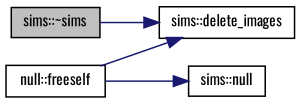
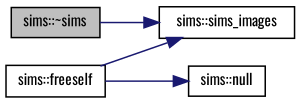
  digraph {
    fontname=Oswald
    rankdir=LR
    node [color=black fillcolor=white fontname=Oswald fontsize=10 shape=record style=filled]
    edge [color=midnightblue fontname=Oswald fontsize=10 labelfontname=Helvetica labelfontsize=10 style=solid]
    n1 [fillcolor=grey75 fontcolor=black height=0.2 label="sims::~sims" width=0.4]
-   n2 [height=0.2 label="sims::delete_images" width=0.4]
-   n3 [height=0.2 label="null::freeself" width=0.4]
+   n2 [height=0.2 label="sims::sims_images" width=0.4]
+   n3 [height=0.2 label="sims::freeself" width=0.4]
    n4 [height=0.2 label="sims::null" width=0.4]
    n1 -> n2
    n3 -> n2
    n3 -> n4
  }
